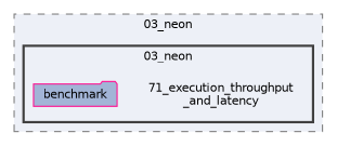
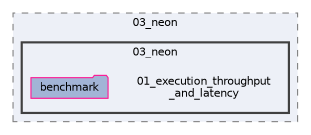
  digraph {
    compound=true
    node [fontname=Helvetica fontsize=10]
-   n1 [height=0.2 label="71_execution_throughput\l_and_latency" shape=plaintext width=0.4 color=black]
+   n1 [height=0.2 label="01_execution_throughput\l_and_latency" shape=plaintext width=0.4 color=black]
    n2 [color=deeppink fillcolor="#a2b4d6" height=0.2 label=benchmark shape=folder style=filled width=0.4]
    subgraph cluster_1 {
      bgcolor="#edf0f7"
      fontname=Helvetica
      fontsize=10
      label="03_neon"
      pencolor=grey50
      style="filled,dashed"
      subgraph cluster_2 {
        bgcolor="#edf0f7"
        fontname=Helvetica
        fontsize=10
        pencolor=grey25
        style="filled,bold"
        n1
        n2
      }
    }
  }
